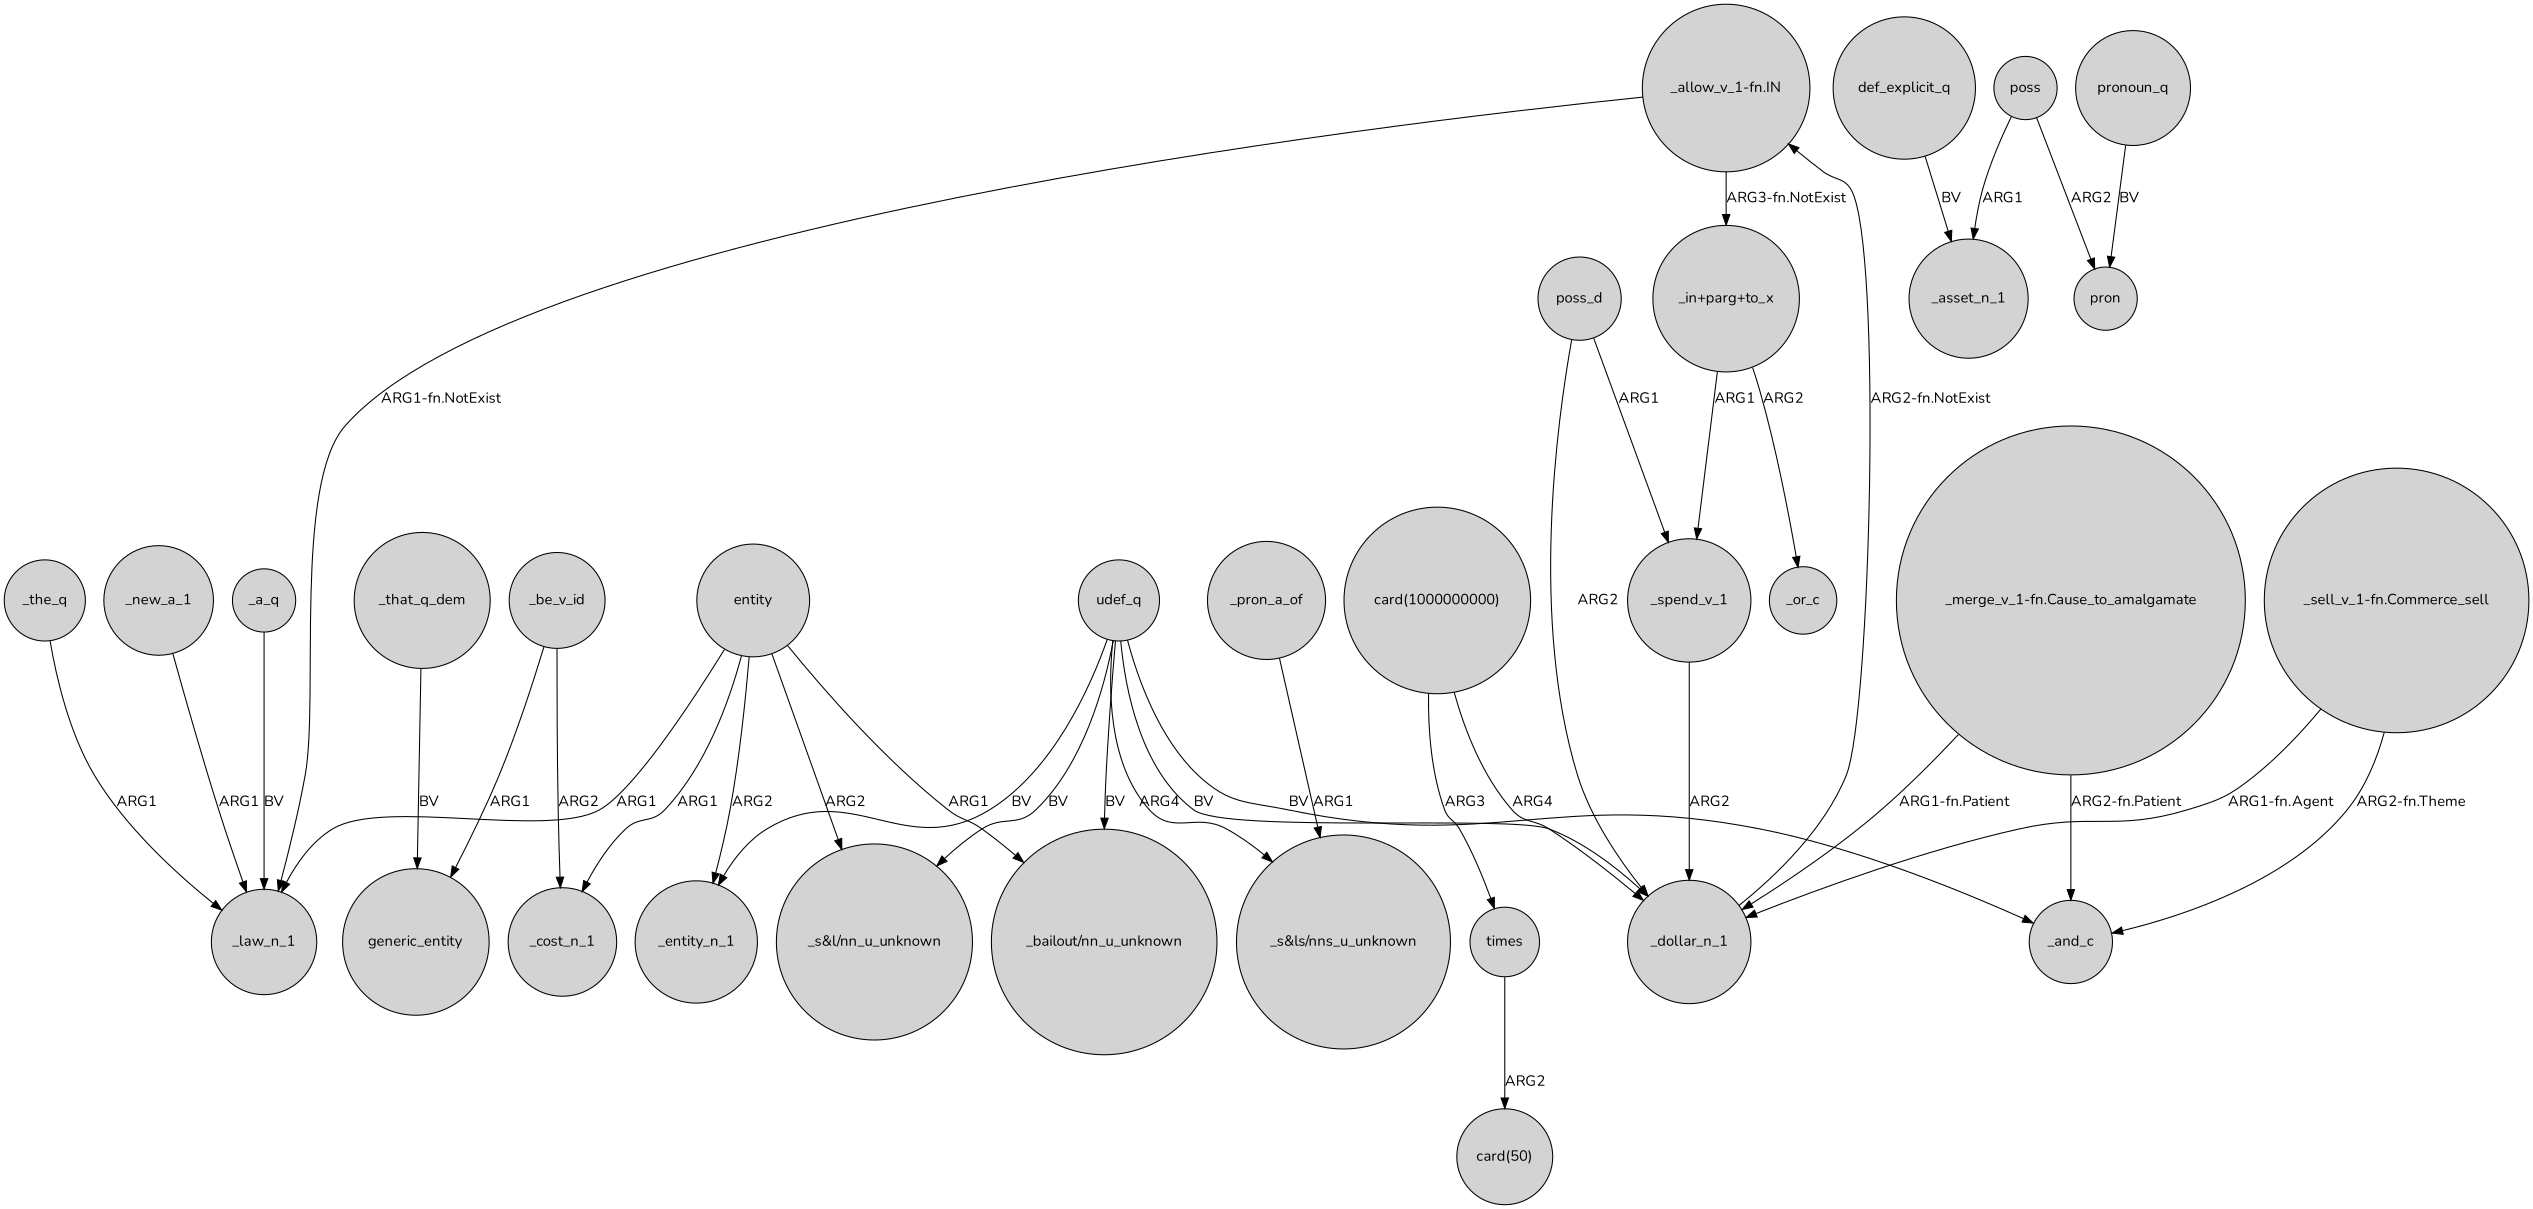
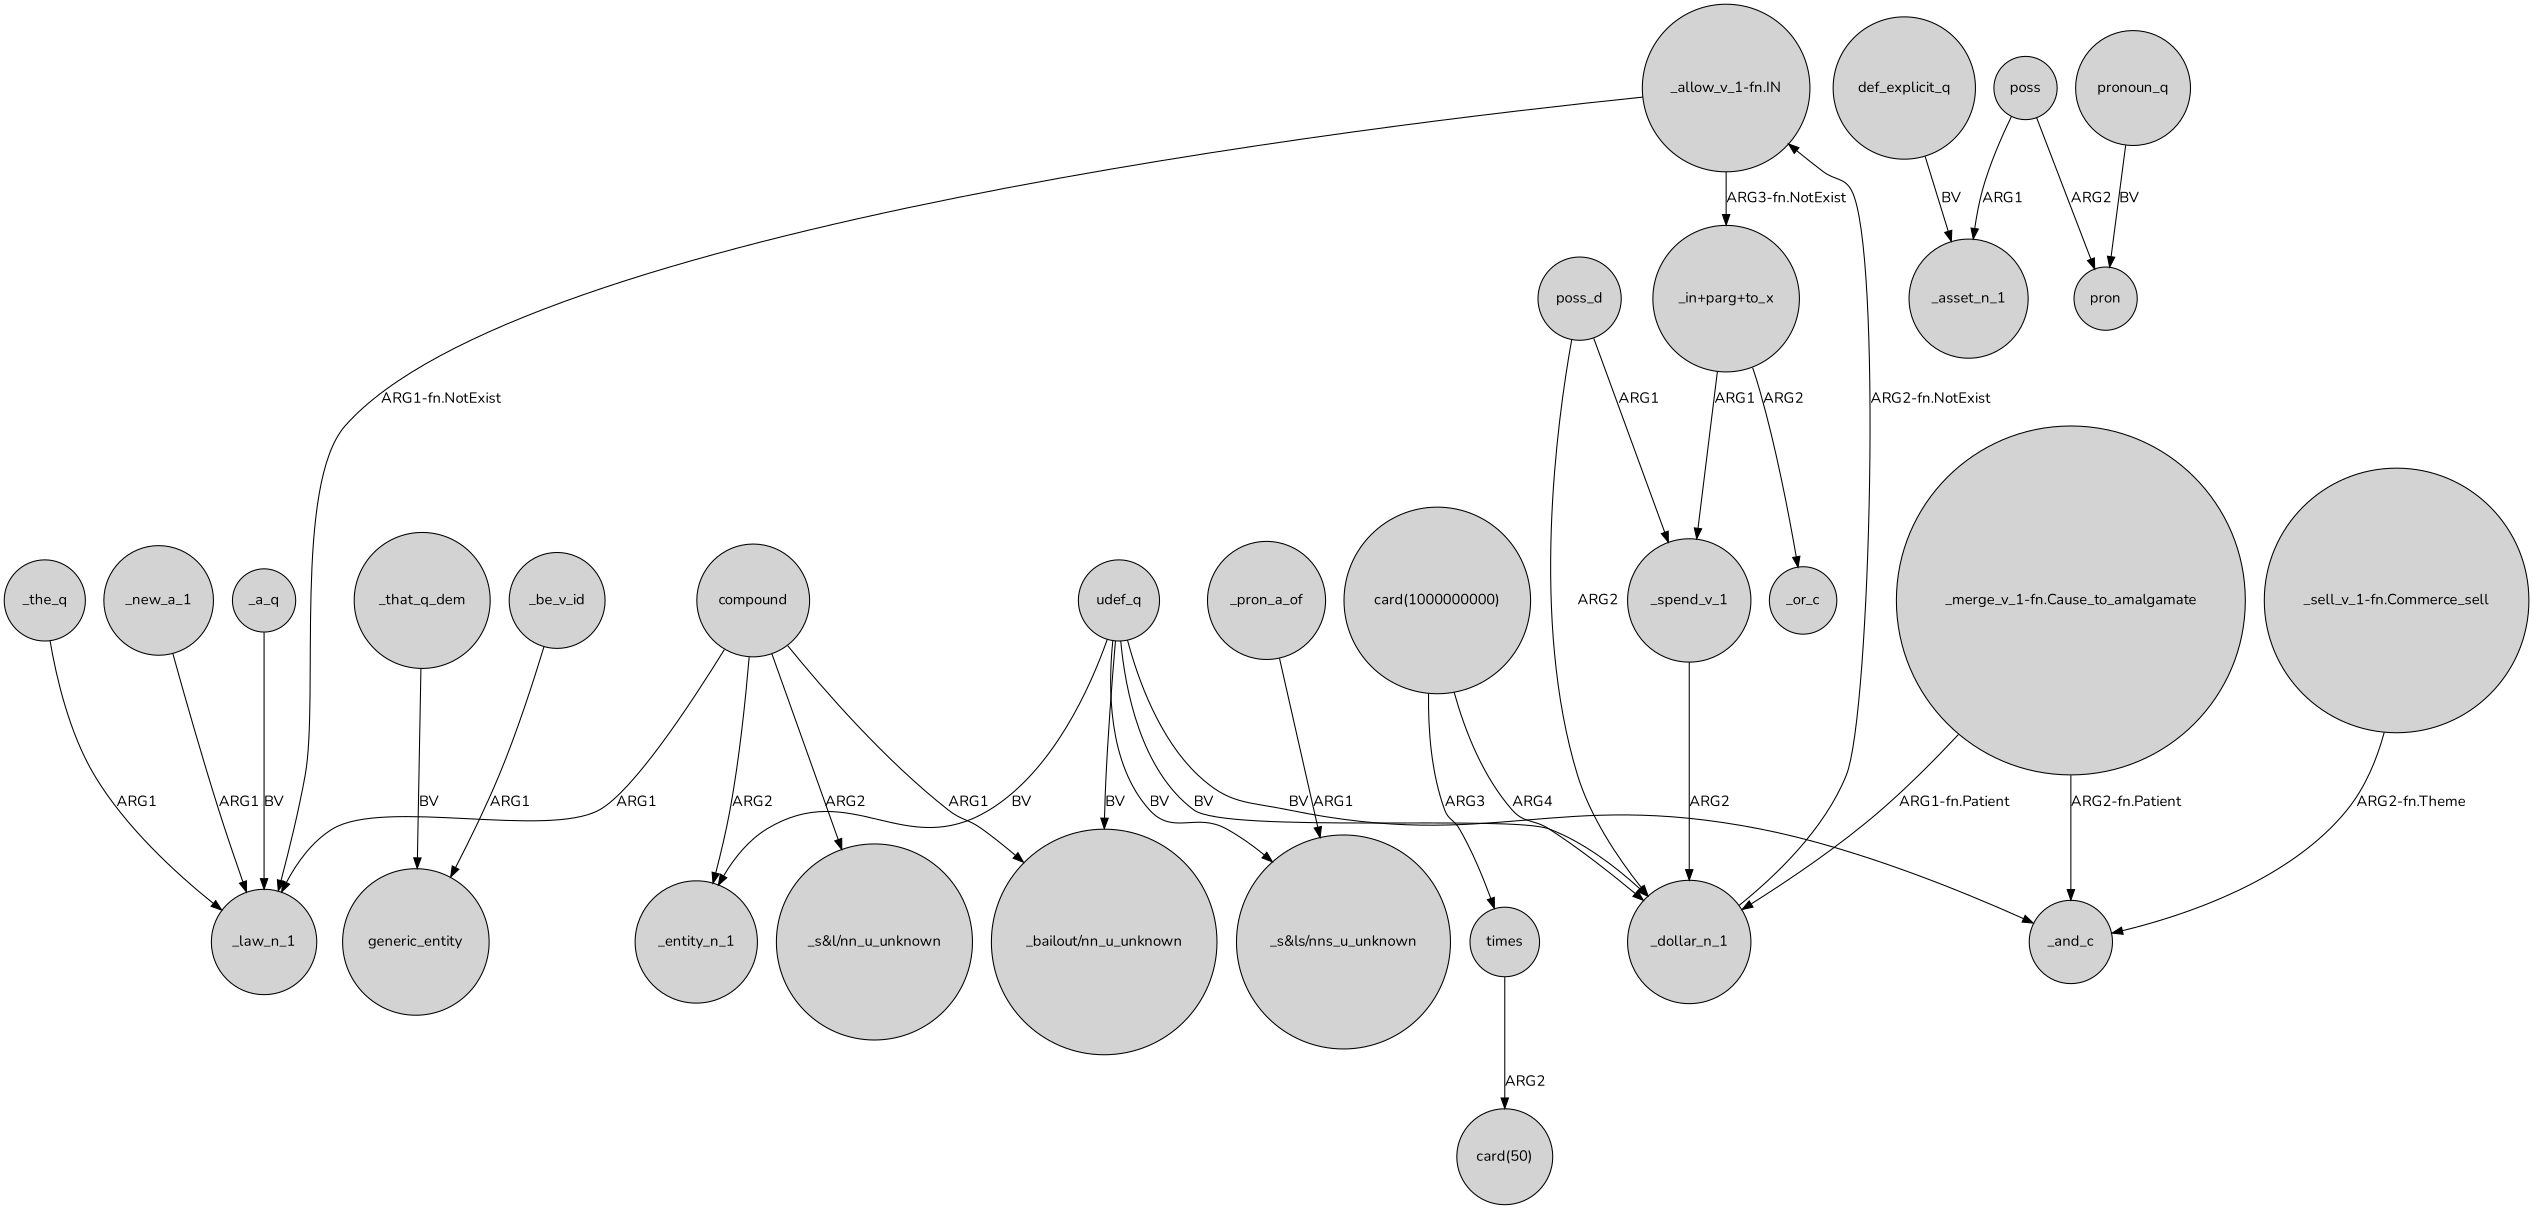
  digraph {
    fontname=Nunito
    node [fontname=Nunito shape=circle style=filled]
    edge [fontname=Nunito]
    "_allow_v_1-fn.IN"
    _law_n_1
    n3 [label="_in+parg+to_x"]
    _or_c
    _spend_v_1
    _dollar_n_1
    times
    "card(50)"
    "card(1000000000)"
    def_explicit_q
    _asset_n_1
    poss
    pron
    _that_q_dem
    generic_entity
    n16 [label=_pron_a_of]
    "_s&ls/nns_u_unknown"
    "_merge_v_1-fn.Cause_to_amalgamate"
    _and_c
    _be_v_id
-   _cost_n_1
-   compound [label=entity]
+   compound
    "_bailout/nn_u_unknown"
    "_s&l/nn_u_unknown"
    n25 [label=_entity_n_1]
    pronoun_q
    udef_q
    "_sell_v_1-fn.Commerce_sell"
    _the_q
    n30 [label=poss_d]
    _new_a_1
    _a_q
    "_allow_v_1-fn.IN" -> _law_n_1 [label="ARG1-fn.NotExist"]
    "_allow_v_1-fn.IN" -> n3 [label="ARG3-fn.NotExist"]
    n3 -> _or_c [label=ARG2]
    n3 -> _spend_v_1 [label=ARG1]
    _spend_v_1 -> _dollar_n_1 [label=ARG2]
    _dollar_n_1 -> "_allow_v_1-fn.IN" [label="ARG2-fn.NotExist"]
    times -> "card(50)" [label=ARG2]
    "card(1000000000)" -> _dollar_n_1 [label=ARG4]
    "card(1000000000)" -> times [label=ARG3]
    def_explicit_q -> _asset_n_1 [label=BV]
    poss -> _asset_n_1 [label=ARG1]
    poss -> pron [label=ARG2]
    _that_q_dem -> generic_entity [label=BV]
    n16 -> "_s&ls/nns_u_unknown" [label=ARG1]
    "_merge_v_1-fn.Cause_to_amalgamate" -> _dollar_n_1 [label="ARG1-fn.Patient"]
    "_merge_v_1-fn.Cause_to_amalgamate" -> _and_c [label="ARG2-fn.Patient"]
    _be_v_id -> generic_entity [label=ARG1]
-   _be_v_id -> _cost_n_1 [label=ARG2]
    compound -> _law_n_1 [label=ARG1]
-   compound -> _cost_n_1 [label=ARG1]
    compound -> "_bailout/nn_u_unknown" [label=ARG1]
    compound -> "_s&l/nn_u_unknown" [label=ARG2]
    compound -> n25 [label=ARG2]
    pronoun_q -> pron [label=BV]
    udef_q -> _dollar_n_1 [label=BV]
-   udef_q -> "_s&ls/nns_u_unknown" [label=ARG4]
+   udef_q -> "_s&ls/nns_u_unknown" [label=BV]
    udef_q -> _and_c [label=BV]
    udef_q -> "_bailout/nn_u_unknown" [label=BV]
-   udef_q -> "_s&l/nn_u_unknown" [label=BV]
    udef_q -> n25 [label=BV]
-   "_sell_v_1-fn.Commerce_sell" -> _dollar_n_1 [label="ARG1-fn.Agent"]
    "_sell_v_1-fn.Commerce_sell" -> _and_c [label="ARG2-fn.Theme"]
    _the_q -> _law_n_1 [label=ARG1]
    n30 -> _spend_v_1 [label=ARG1]
    n30 -> _dollar_n_1 [label=ARG2]
    _new_a_1 -> _law_n_1 [label=ARG1]
    _a_q -> _law_n_1 [label=BV]
  }
